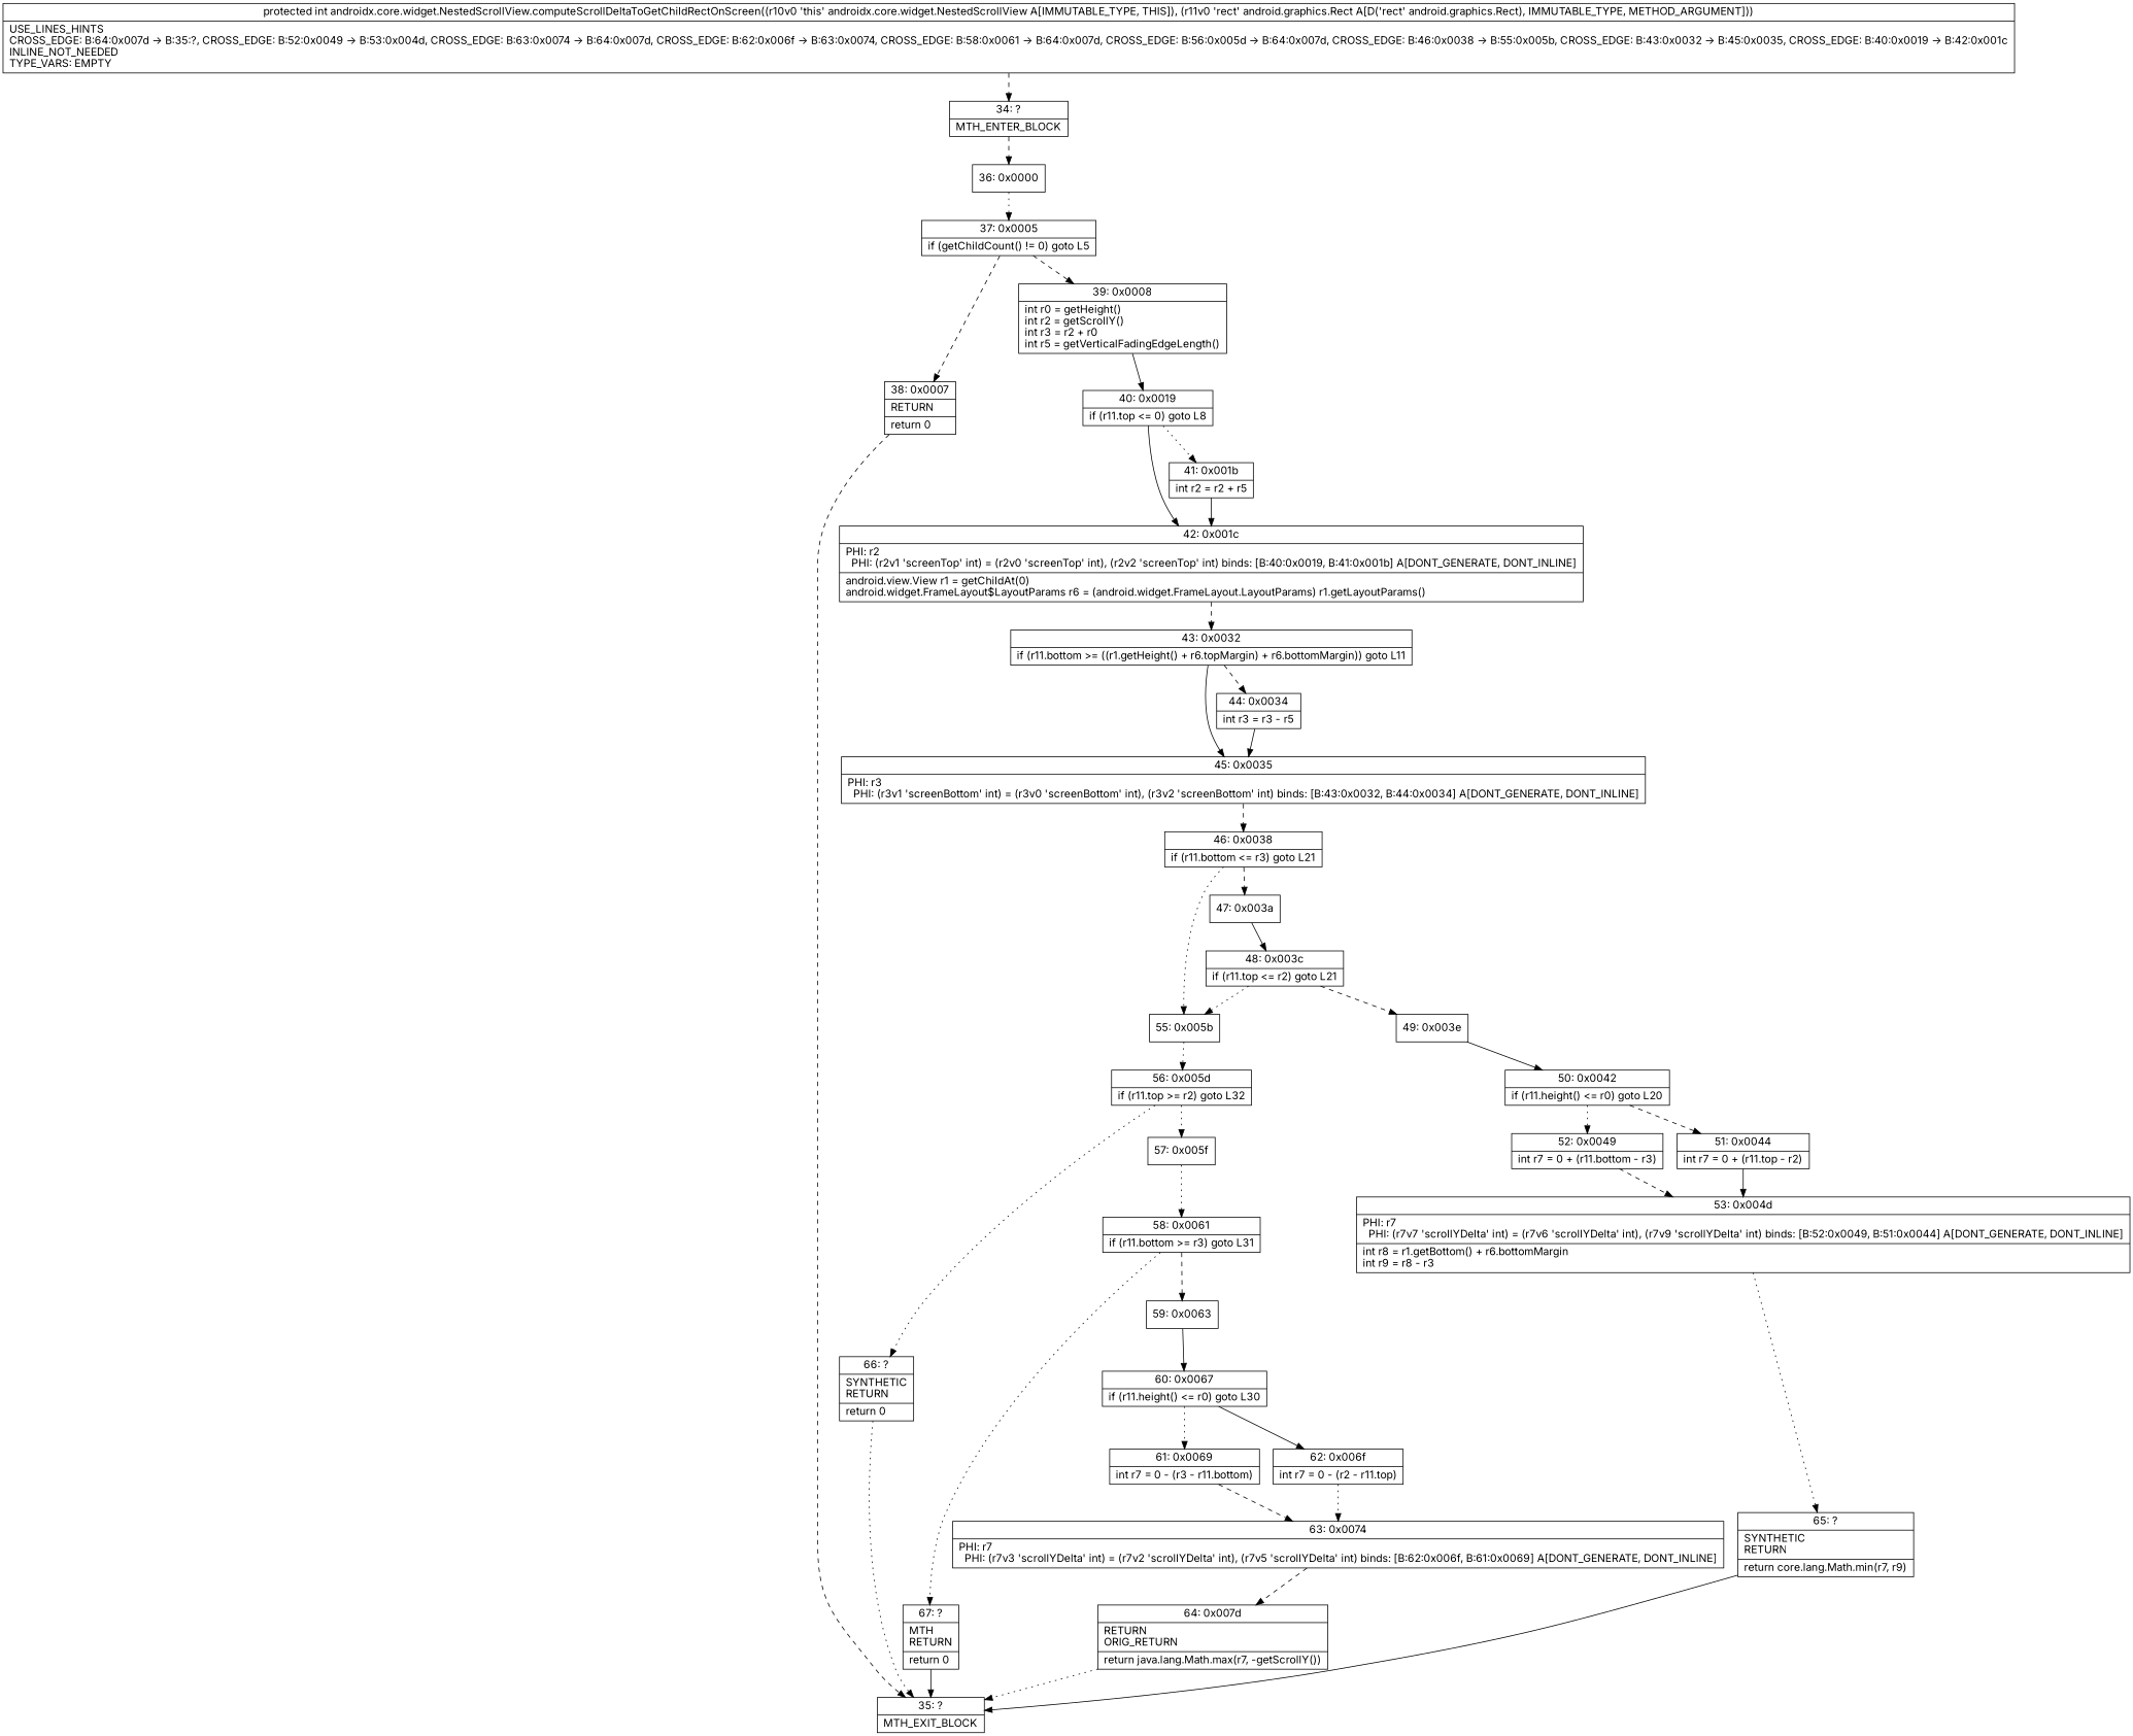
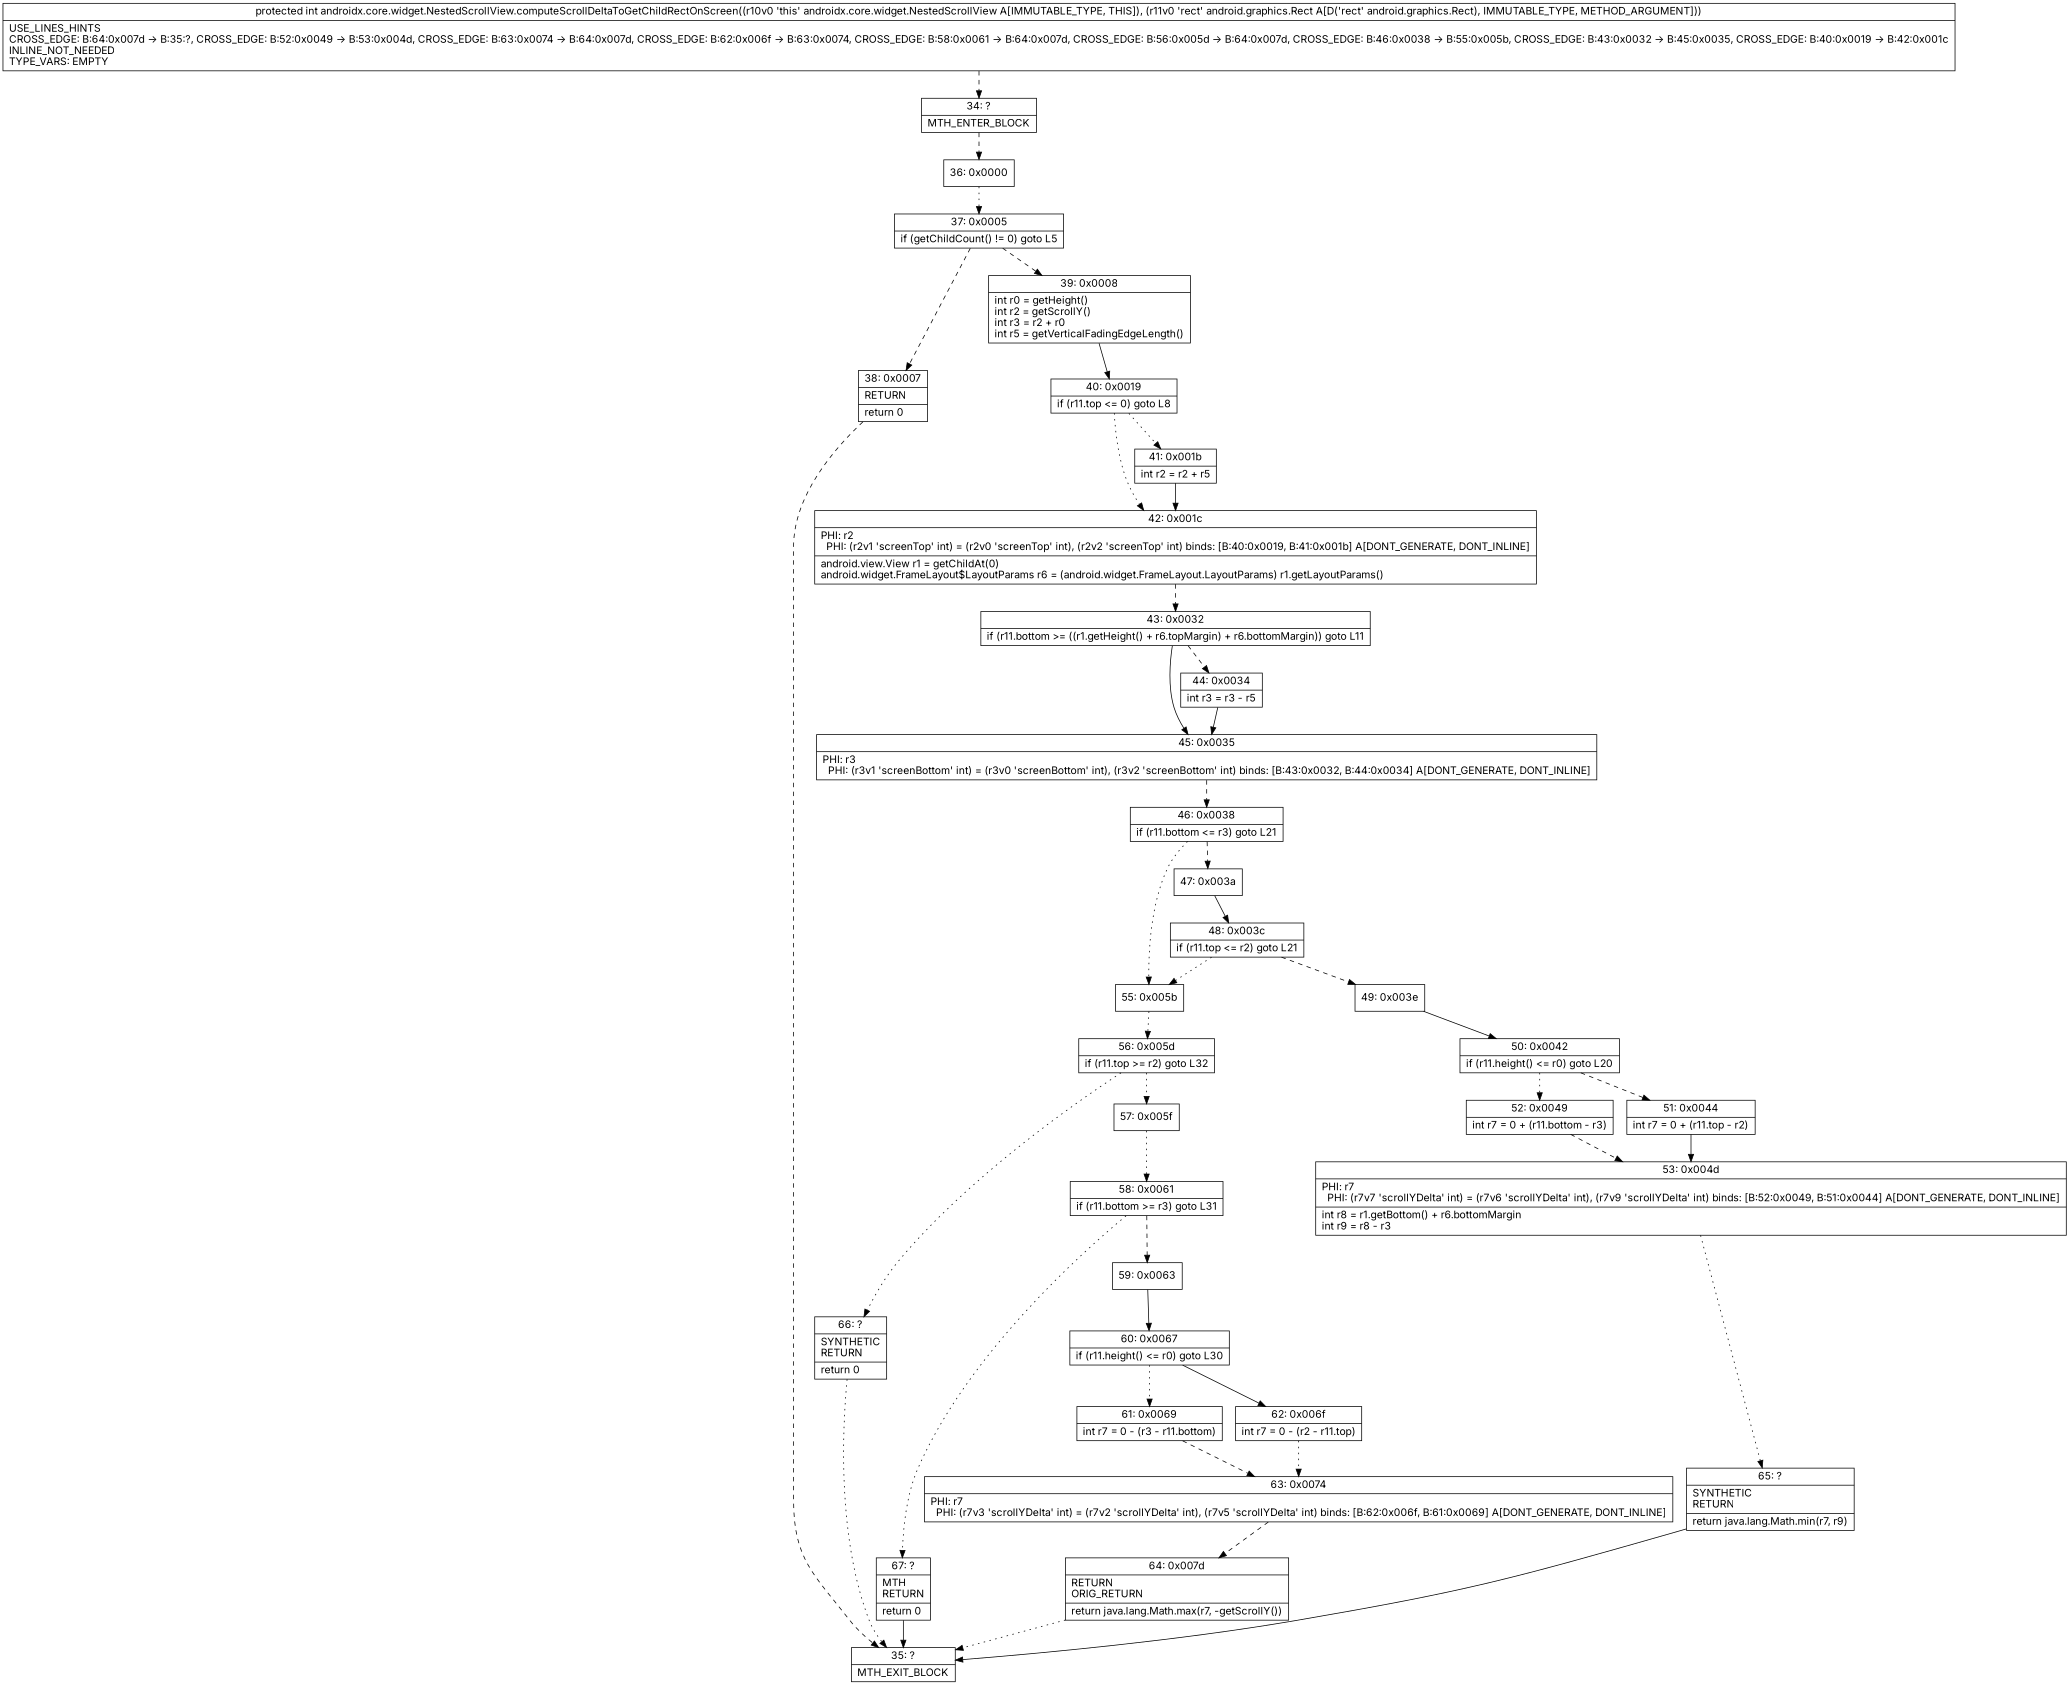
  digraph {
    fontname=Inter
    node [fontname=Inter shape=record]
    edge [fontname=Inter style=dotted]
    n1 [label="{34\:\ ?|MTH_ENTER_BLOCK\l}"]
    n2 [label="{36\:\ 0x0000}"]
    n3 [label="{37\:\ 0x0005|if (getChildCount() != 0) goto L5\l}"]
    n4 [label="{38\:\ 0x0007|RETURN\l|return 0\l}"]
    n5 [label="{39\:\ 0x0008|int r0 = getHeight()\lint r2 = getScrollY()\lint r3 = r2 + r0\lint r5 = getVerticalFadingEdgeLength()\l}"]
    n6 [label="{35\:\ ?|MTH_EXIT_BLOCK\l}"]
    n7 [label="{40\:\ 0x0019|if (r11.top \<= 0) goto L8\l}"]
    n8 [label="{41\:\ 0x001b|int r2 = r2 + r5\l}"]
    n9 [label="{42\:\ 0x001c|PHI: r2 \l  PHI: (r2v1 'screenTop' int) = (r2v0 'screenTop' int), (r2v2 'screenTop' int) binds: [B:40:0x0019, B:41:0x001b] A[DONT_GENERATE, DONT_INLINE]\l|android.view.View r1 = getChildAt(0)\landroid.widget.FrameLayout$LayoutParams r6 = (android.widget.FrameLayout.LayoutParams) r1.getLayoutParams()\l}"]
    n10 [label="{43\:\ 0x0032|if (r11.bottom \>= ((r1.getHeight() + r6.topMargin) + r6.bottomMargin)) goto L11\l}"]
    n11 [label="{44\:\ 0x0034|int r3 = r3 \- r5\l}"]
    n12 [label="{45\:\ 0x0035|PHI: r3 \l  PHI: (r3v1 'screenBottom' int) = (r3v0 'screenBottom' int), (r3v2 'screenBottom' int) binds: [B:43:0x0032, B:44:0x0034] A[DONT_GENERATE, DONT_INLINE]\l}"]
    n13 [label="{46\:\ 0x0038|if (r11.bottom \<= r3) goto L21\l}"]
    n14 [label="{47\:\ 0x003a}"]
    n15 [label="{55\:\ 0x005b}"]
    n16 [label="{48\:\ 0x003c|if (r11.top \<= r2) goto L21\l}"]
    n17 [label="{56\:\ 0x005d|if (r11.top \>= r2) goto L32\l}"]
    n18 [label="{49\:\ 0x003e}"]
    n19 [label="{50\:\ 0x0042|if (r11.height() \<= r0) goto L20\l}"]
    n20 [label="{51\:\ 0x0044|int r7 = 0 + (r11.top \- r2)\l}"]
    n21 [label="{52\:\ 0x0049|int r7 = 0 + (r11.bottom \- r3)\l}"]
    n22 [label="{53\:\ 0x004d|PHI: r7 \l  PHI: (r7v7 'scrollYDelta' int) = (r7v6 'scrollYDelta' int), (r7v9 'scrollYDelta' int) binds: [B:52:0x0049, B:51:0x0044] A[DONT_GENERATE, DONT_INLINE]\l|int r8 = r1.getBottom() + r6.bottomMargin\lint r9 = r8 \- r3\l}"]
-   n23 [label="{65\:\ ?|SYNTHETIC\lRETURN\l|return core.lang.Math.min(r7, r9)\l}"]
+   n23 [label="{65\:\ ?|SYNTHETIC\lRETURN\l|return java.lang.Math.min(r7, r9)\l}"]
    n24 [label="{57\:\ 0x005f}"]
    n25 [label="{66\:\ ?|SYNTHETIC\lRETURN\l|return 0\l}"]
    n26 [label="{58\:\ 0x0061|if (r11.bottom \>= r3) goto L31\l}"]
    n27 [label="{59\:\ 0x0063}"]
    n28 [label="{67\:\ ?|MTH\lRETURN\l|return 0\l}"]
    n29 [label="{60\:\ 0x0067|if (r11.height() \<= r0) goto L30\l}"]
    n30 [label="{61\:\ 0x0069|int r7 = 0 \- (r3 \- r11.bottom)\l}"]
    n31 [label="{62\:\ 0x006f|int r7 = 0 \- (r2 \- r11.top)\l}"]
    n32 [label="{63\:\ 0x0074|PHI: r7 \l  PHI: (r7v3 'scrollYDelta' int) = (r7v2 'scrollYDelta' int), (r7v5 'scrollYDelta' int) binds: [B:62:0x006f, B:61:0x0069] A[DONT_GENERATE, DONT_INLINE]\l}"]
    n33 [label="{64\:\ 0x007d|RETURN\lORIG_RETURN\l|return java.lang.Math.max(r7, \-getScrollY())\l}"]
    n34 [label="{protected int androidx.core.widget.NestedScrollView.computeScrollDeltaToGetChildRectOnScreen((r10v0 'this' androidx.core.widget.NestedScrollView A[IMMUTABLE_TYPE, THIS]), (r11v0 'rect' android.graphics.Rect A[D('rect' android.graphics.Rect), IMMUTABLE_TYPE, METHOD_ARGUMENT]))  | USE_LINES_HINTS\lCROSS_EDGE: B:64:0x007d \-\> B:35:?, CROSS_EDGE: B:52:0x0049 \-\> B:53:0x004d, CROSS_EDGE: B:63:0x0074 \-\> B:64:0x007d, CROSS_EDGE: B:62:0x006f \-\> B:63:0x0074, CROSS_EDGE: B:58:0x0061 \-\> B:64:0x007d, CROSS_EDGE: B:56:0x005d \-\> B:64:0x007d, CROSS_EDGE: B:46:0x0038 \-\> B:55:0x005b, CROSS_EDGE: B:43:0x0032 \-\> B:45:0x0035, CROSS_EDGE: B:40:0x0019 \-\> B:42:0x001c\lINLINE_NOT_NEEDED\lTYPE_VARS: EMPTY\l}"]
    n1 -> n2 [style=dashed]
    n2 -> n3
    n3 -> n4 [style=dashed]
    n3 -> n5 [style=dashed]
    n4 -> n6 [style=dashed]
    n5 -> n7 [style=solid]
    n7 -> n8
-   n7 -> n9 [style=solid]
+   n7 -> n9
    n8 -> n9 [style=solid]
    n9 -> n10 [style=dashed]
    n10 -> n11 [style=dashed]
    n10 -> n12 [style=solid]
    n11 -> n12 [style=solid]
    n12 -> n13 [style=dashed]
    n13 -> n14 [style=dashed]
    n13 -> n15
    n14 -> n16 [style=solid]
    n15 -> n17
    n16 -> n15
    n16 -> n18 [style=dashed]
    n17 -> n24
    n17 -> n25
    n18 -> n19 [style=solid]
    n19 -> n20 [style=dashed]
    n19 -> n21
    n20 -> n22 [style=solid]
    n21 -> n22 [style=dashed]
    n22 -> n23
    n23 -> n6 [style=solid]
    n24 -> n26
    n25 -> n6
    n26 -> n27 [style=dashed]
    n26 -> n28
    n27 -> n29 [style=solid]
    n28 -> n6 [style=solid]
    n29 -> n30
    n29 -> n31 [style=solid]
    n30 -> n32 [style=dashed]
    n31 -> n32
    n32 -> n33 [style=dashed]
    n33 -> n6
    n34 -> n1 [style=dashed]
  }
